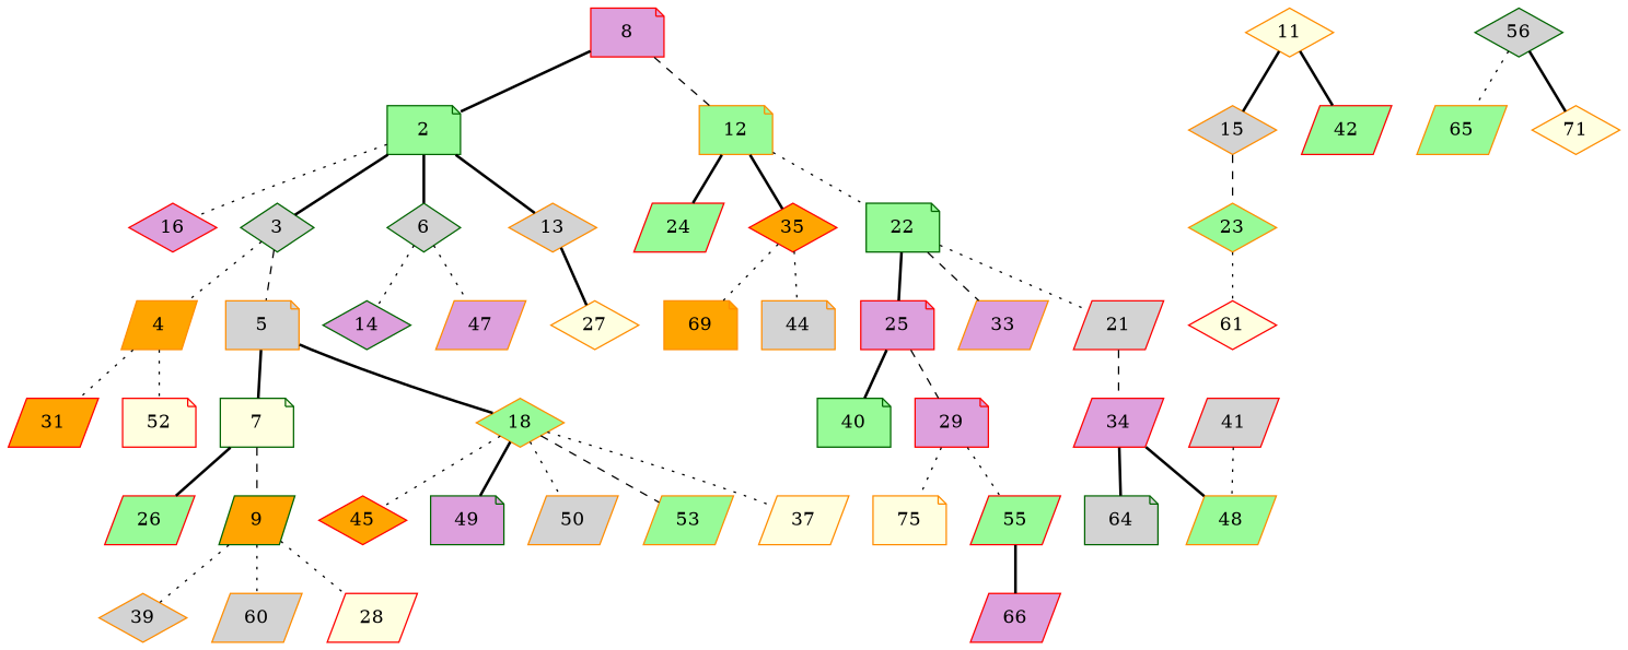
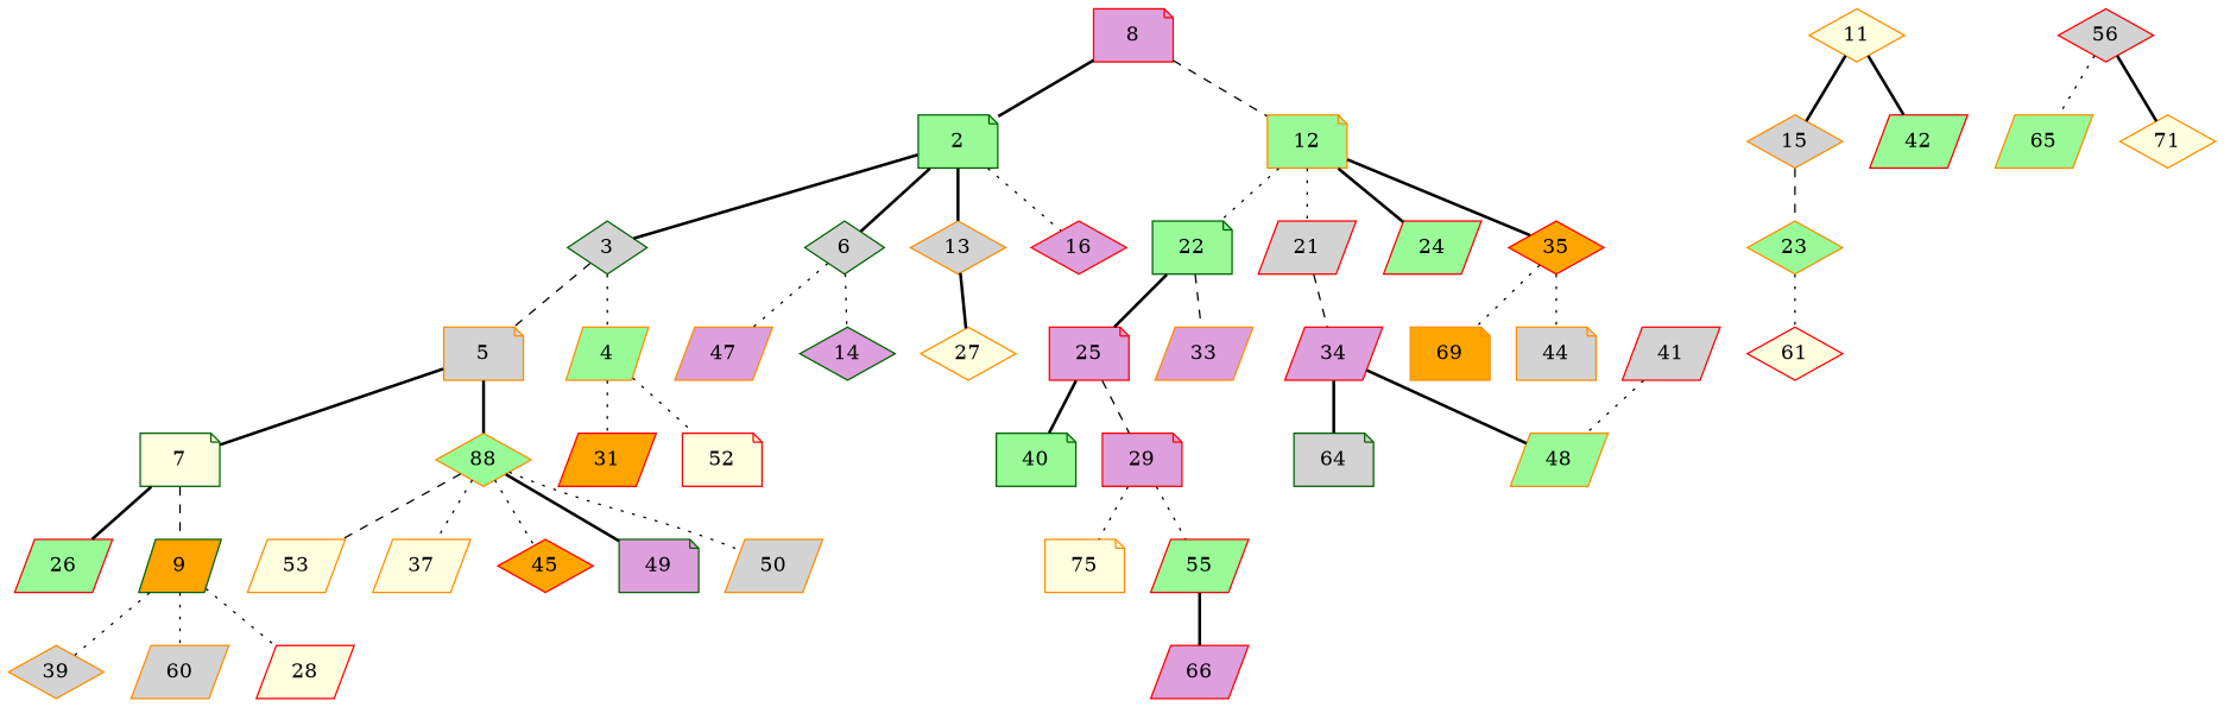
  graph {
    node [color=darkorange fillcolor=palegreen shape=parallelogram style=filled]
    edge [style=dotted]
    2 [color=darkgreen shape=note super="+8"]
    3 [color=darkgreen fillcolor=lightgrey shape=diamond]
    6 [color=darkgreen fillcolor=lightgrey shape=diamond super="+51"]
    13 [fillcolor=lightgrey shape=diamond]
    16 [color=red fillcolor=plum shape=diamond]
    n6 [color=red fillcolor=plum label=8 shape=note]
    12 [shape=note super="+17"]
    21 [color=red fillcolor=lightgrey]
    22 [color=darkgreen shape=note super="+32"]
    24 [color=red]
    35 [color=red fillcolor=orange shape=diamond super="+73"]
-   4 [fillcolor=orange super="+67"]
+   4 [super="+67"]
    5 [fillcolor=lightgrey shape=note super="+30"]
    14 [color=darkgreen fillcolor=plum shape=diamond]
    47 [fillcolor=plum]
    11 [fillcolor=lightyellow shape=diamond super="+36"]
    15 [fillcolor=lightgrey shape=diamond super="+20"]
    42 [color=red super="+54"]
    27 [fillcolor=lightyellow shape=diamond super="+38"]
    31 [color=red fillcolor=orange super="+68"]
    52 [color=red fillcolor=lightyellow shape=note]
    7 [color=darkgreen fillcolor=lightyellow shape=note super="+76"]
-   18 [shape=diamond super="+19"]
+   18 [shape=diamond super="+19" label=88]
    9 [color=darkgreen fillcolor=orange super="+10"]
    26 [color=red super="+58"]
    37 [fillcolor=lightyellow]
    45 [color=red fillcolor=orange shape=diamond super="+77"]
    49 [color=darkgreen fillcolor=plum shape=note]
    50 [fillcolor=lightgrey]
-   53
+   53 [fillcolor=lightyellow]
    28 [color=red fillcolor=lightyellow]
    39 [fillcolor=lightgrey shape=diamond]
    60 [fillcolor=lightgrey]
    23 [shape=diamond super="+57"]
-   56 [color=darkgreen fillcolor=lightgrey shape=diamond super="+63"]
+   56 [color=red fillcolor=lightgrey shape=diamond super="+63"]
    65
    71 [fillcolor=lightyellow shape=diamond]
    34 [color=red fillcolor=plum super="+46"]
    25 [color=red fillcolor=plum shape=note]
    33 [fillcolor=plum super="+62"]
    44 [fillcolor=lightgrey shape=note]
    69 [fillcolor=orange shape=note super="+70"]
    61 [color=red fillcolor=lightyellow shape=diamond super="+72"]
    64 [color=darkgreen fillcolor=lightgrey shape=note]
    48
    29 [color=red fillcolor=plum shape=note super="+43"]
    40 [color=darkgreen shape=note]
    55 [color=red]
    75 [fillcolor=lightyellow shape=note]
    66 [color=red fillcolor=plum super="+74"]
    41 [color=red fillcolor=lightgrey super="+59"]
    2 -- 3 [style=bold]
    2 -- 6 [style=bold]
    2 -- 13 [style=bold]
    2 -- 16
    3 -- 4
    3 -- 5 [style=dashed]
    6 -- 14
    6 -- 47
    13 -- 27 [style=bold]
    n6 -- 2 [style=bold]
    n6 -- 12 [style=dashed]
-   22 -- 21
+   12 -- 21
    12 -- 22
    12 -- 24 [style=bold]
    12 -- 35 [style=bold]
    21 -- 34 [style=dashed]
    22 -- 25 [style=bold]
    22 -- 33 [style=dashed]
    35 -- 44
    35 -- 69
    4 -- 31
    4 -- 52
    5 -- 7 [style=bold]
    5 -- 18 [style=bold]
    11 -- 15 [style=bold]
    11 -- 42 [style=bold]
    15 -- 23 [style=dashed]
    7 -- 9 [style=dashed]
    7 -- 26 [style=bold]
    18 -- 37
    18 -- 45
    18 -- 49 [style=bold]
    18 -- 50
    18 -- 53 [style=dashed]
    9 -- 28
    9 -- 39
    9 -- 60
    23 -- 61
    56 -- 65
    56 -- 71 [style=bold]
    34 -- 64 [style=bold]
    34 -- 48 [style=bold]
    25 -- 29 [style=dashed]
    25 -- 40 [style=bold]
    29 -- 55
    29 -- 75
    55 -- 66 [style=bold]
    41 -- 48
  }
